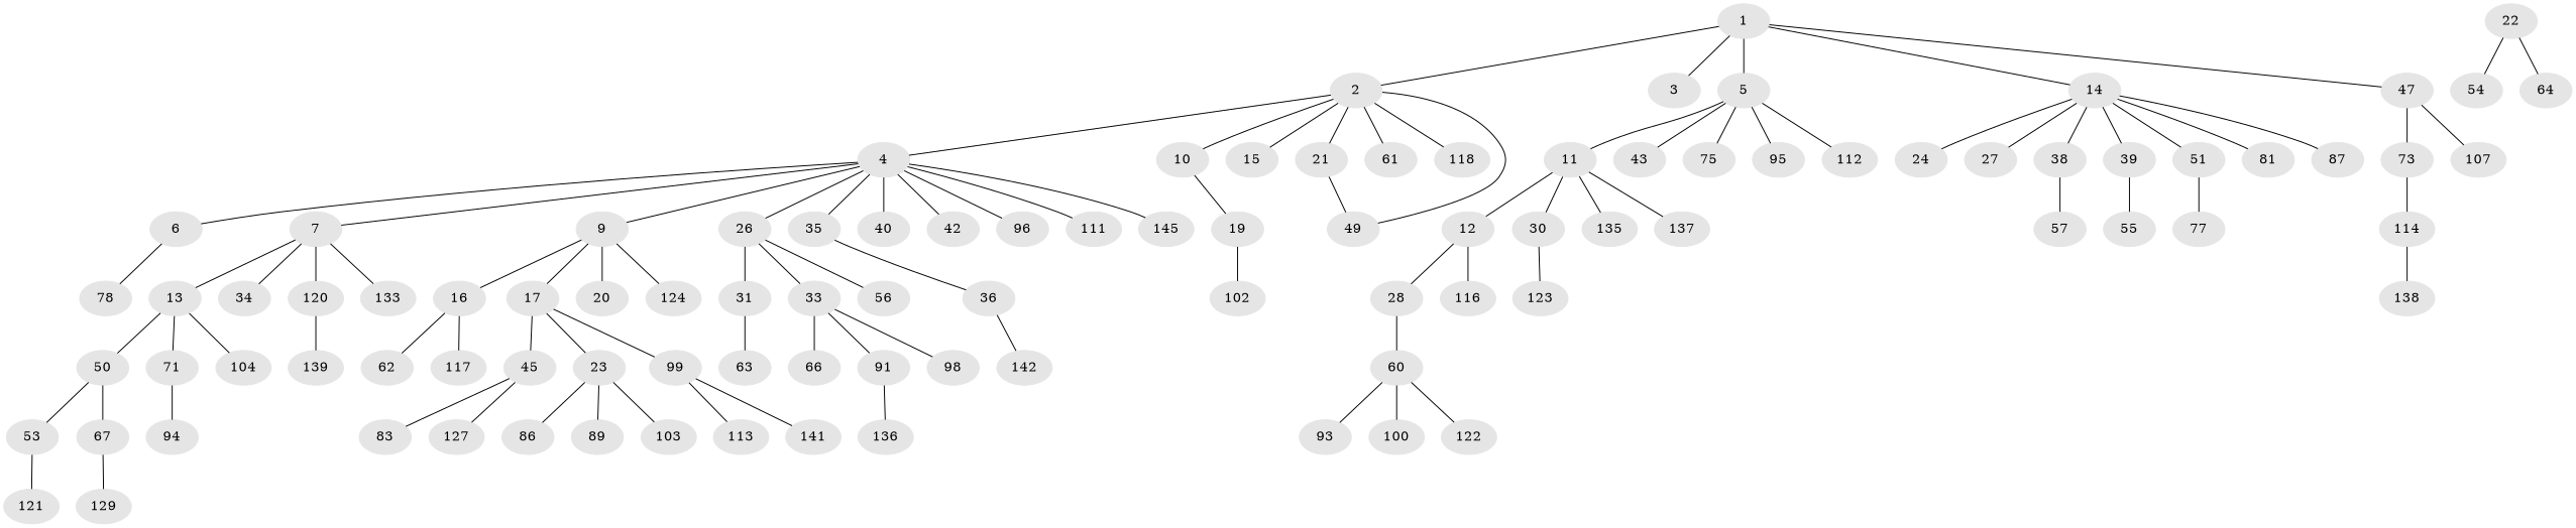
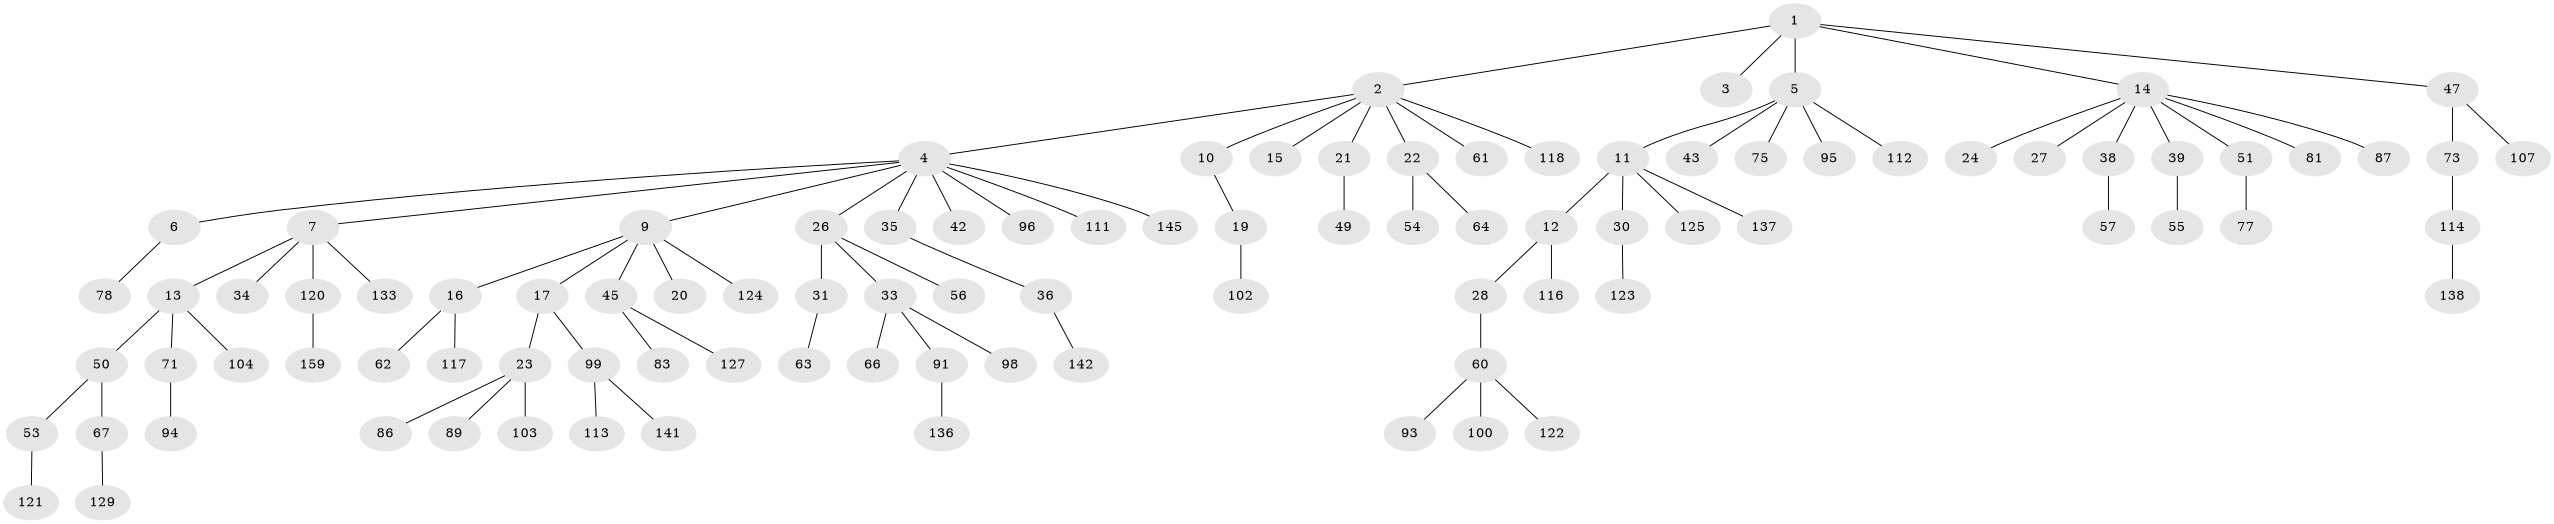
  graph {
    node [color=gray90 style=filled]
    2 [super="+20"]
    4 [super="+8"]
    10 [super="+128"]
    15 [super="+97"]
    21 [super="+52"]
    22 [super="+30"]
    61
    118
    1
    3 [super="+44"]
    5 [super="+59"]
    14 [super="+25"]
    47 [super="+65"]
    11 [super="+29"]
    43
    75
    95
    112
    24
    27 [super="+46"]
    38 [super="+48"]
    39
    51 [super="+101"]
    81
    87
    73
    107
    6 [super="+110"]
    7 [super="+130"]
    9 [super="+18"]
    26 [super="+41"]
    35 [super="+88"]
-   40
    42
    96
    111 [super="+140"]
    n37 [label=145]
    19
    49
    54
    64 [super="+76"]
    78
    13 [super="+74"]
    34
    120
    133 [super="+143"]
    16 [super="+32"]
    17 [super="+58"]
    45 [super="+131"]
    n50 [label=20]
    124
    31
    33 [super="+37"]
    56
    36 [super="+132"]
    12 [super="+106"]
    n57 [label=30 super="+82"]
-   135
+   135 [label=125]
    137
    50 [super="+90"]
    71 [super="+109"]
    104
-   139
+   139 [label=159]
    62 [super="+72"]
    117
    23 [super="+85"]
    99 [super="+134"]
    83
    127
    102
    28 [super="+115"]
    116
    123
    60 [super="+92"]
    53 [super="+69"]
    67 [super="+68"]
    94
    57
    55
    77
    86 [super="+119"]
    89
    103
    113
    141
    63 [super="+105"]
    66
    91 [super="+108"]
    98
    93
    100
    122 [super="+126"]
    136
    142
    114 [super="+125"]
    121
    129
    138
    2 -- 4
    2 -- 10
    2 -- 15
    2 -- 21
-   2 -- 49
+   2 -- 22
    2 -- 61
    2 -- 118
    4 -- 6
    4 -- 7
    4 -- 9
    4 -- 26
    4 -- 35
-   4 -- 40
    4 -- 42
    4 -- 96
    4 -- 111
    4 -- n37
    10 -- 19
    21 -- 49
    22 -- 54
    22 -- 64
    1 -- 2
    1 -- 3
    1 -- 5
    1 -- 14
    1 -- 47
    5 -- 11
    5 -- 43
    5 -- 75
    5 -- 95
    5 -- 112
    14 -- 24
    14 -- 27
    14 -- 38
    14 -- 39
    14 -- 51
    14 -- 81
    14 -- 87
    47 -- 73
    47 -- 107
    11 -- 12
    11 -- n57
    11 -- 135
    11 -- 137
    38 -- 57
    39 -- 55
    51 -- 77
    73 -- 114
    6 -- 78
    7 -- 13
    7 -- 34
    7 -- 120
    7 -- 133
    9 -- 16
    9 -- 17
-   17 -- 45
+   9 -- 45
    9 -- n50
    9 -- 124
    26 -- 31
    26 -- 33
    26 -- 56
    35 -- 36
    19 -- 102
    13 -- 50
    13 -- 71
    13 -- 104
    120 -- 139
    16 -- 62
    16 -- 117
    17 -- 23
    17 -- 99
    45 -- 83
    45 -- 127
    31 -- 63
    33 -- 66
    33 -- 91
    33 -- 98
    36 -- 142
    12 -- 28
    12 -- 116
    n57 -- 123
    50 -- 53
    50 -- 67
    71 -- 94
    23 -- 86
    23 -- 89
    23 -- 103
    99 -- 113
    99 -- 141
    28 -- 60
    60 -- 93
    60 -- 100
    60 -- 122
    53 -- 121
    67 -- 129
    91 -- 136
    114 -- 138
  }
